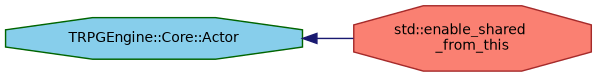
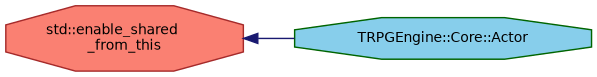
  digraph {
    rankdir=LR
    node [fontname=Helvetica fontsize=10 shape=octagon style=filled]
    n1 [color=brown fillcolor=salmon height=0.2 label="std::enable_shared\l_from_this" width=0.4]
    n2 [color=darkgreen fillcolor=skyblue height=0.2 label="TRPGEngine::Core::Actor" width=0.4]
-   n2 -> n1 [color=midnightblue dir=back fontname=Helvetica fontsize=10 labelfontname=Helvetica labelfontsize=10 style=solid]
+   n1 -> n2 [color=midnightblue dir=back fontname=Helvetica fontsize=10 labelfontname=Helvetica labelfontsize=10 style=solid]
  }
